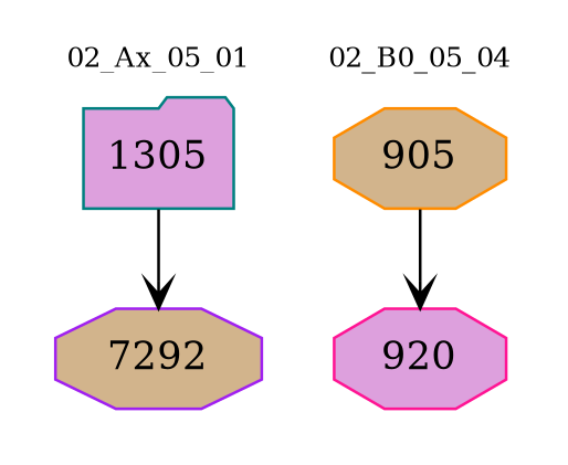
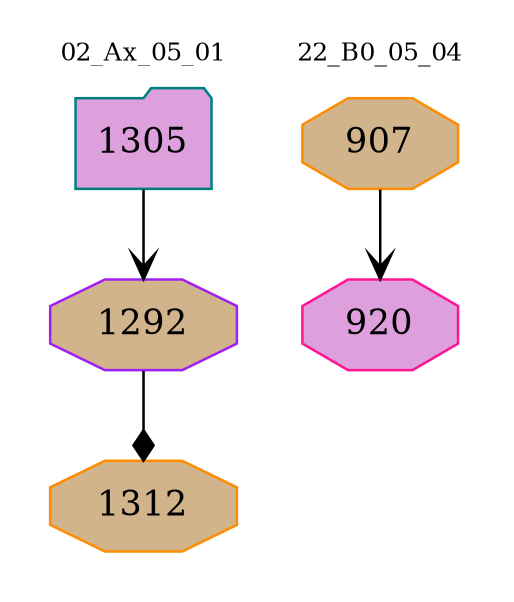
  digraph {
    node [color=darkorange fillcolor=tan shape=octagon style=filled]
    edge [arrowhead=vee color=black]
    n1 [color=teal fillcolor=plum label=1305 shape=folder]
-   n2 [color=purple label=7292]
-   n4 [label=905]
+   n2 [color=purple label=1292]
+   n3 [label=1312]
+   n4 [label=907]
    n5 [color=deeppink fillcolor=plum label=920]
    subgraph cluster_1 {
      color=white
      fontsize=10
      label="02_Ax_05_01"
      n1
      n2
+     n3
    }
    subgraph cluster_2 {
      color=white
      fontsize=10
-     label="02_B0_05_04"
+     label="22_B0_05_04"
      n4
      n5
    }
    n1 -> n2
+   n2 -> n3 [arrowhead=diamond]
    n4 -> n5
  }
